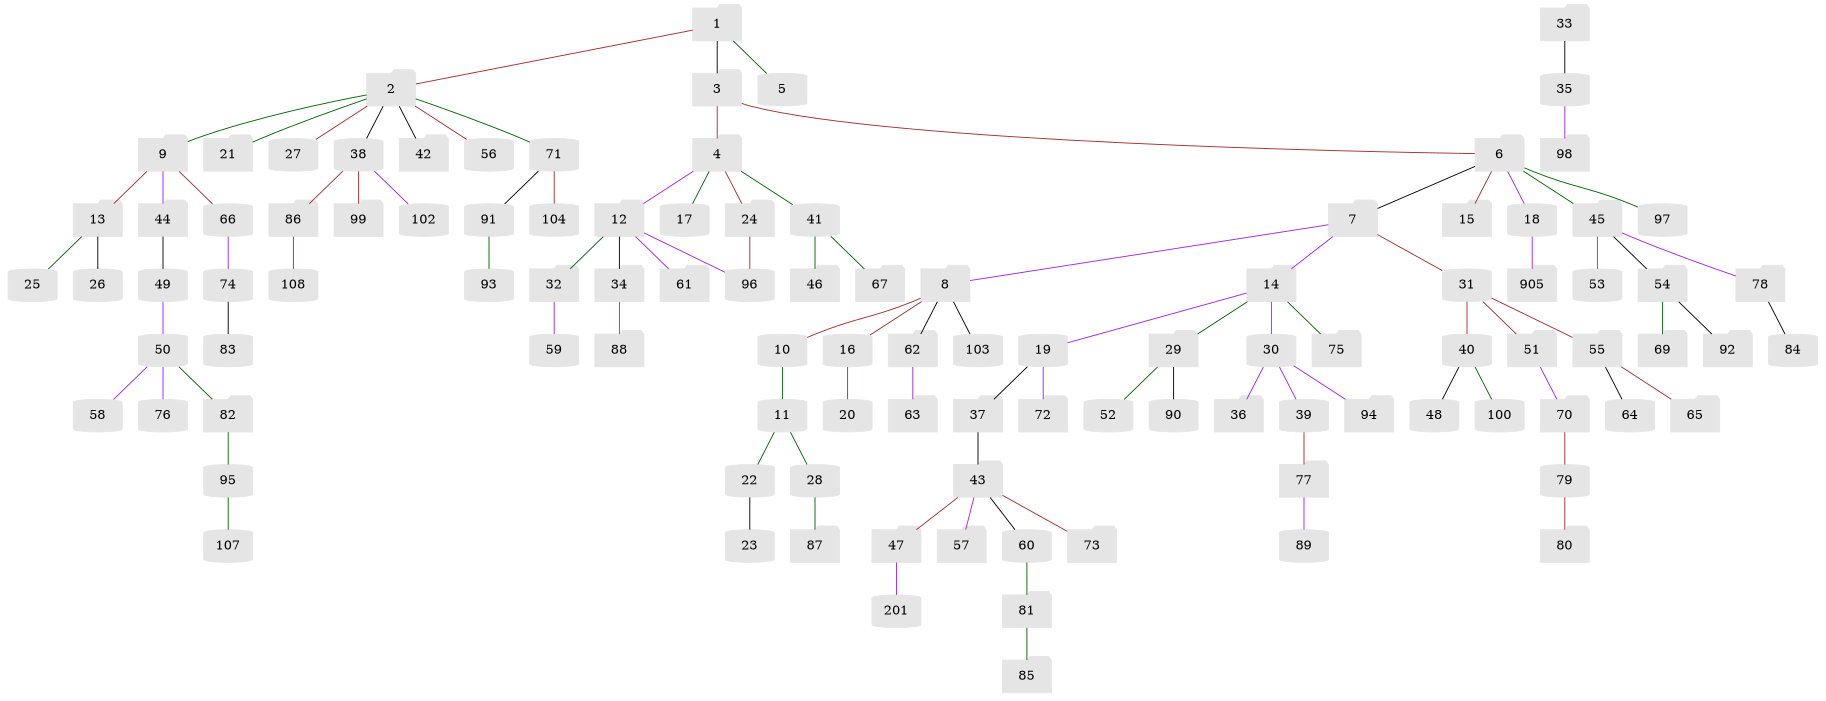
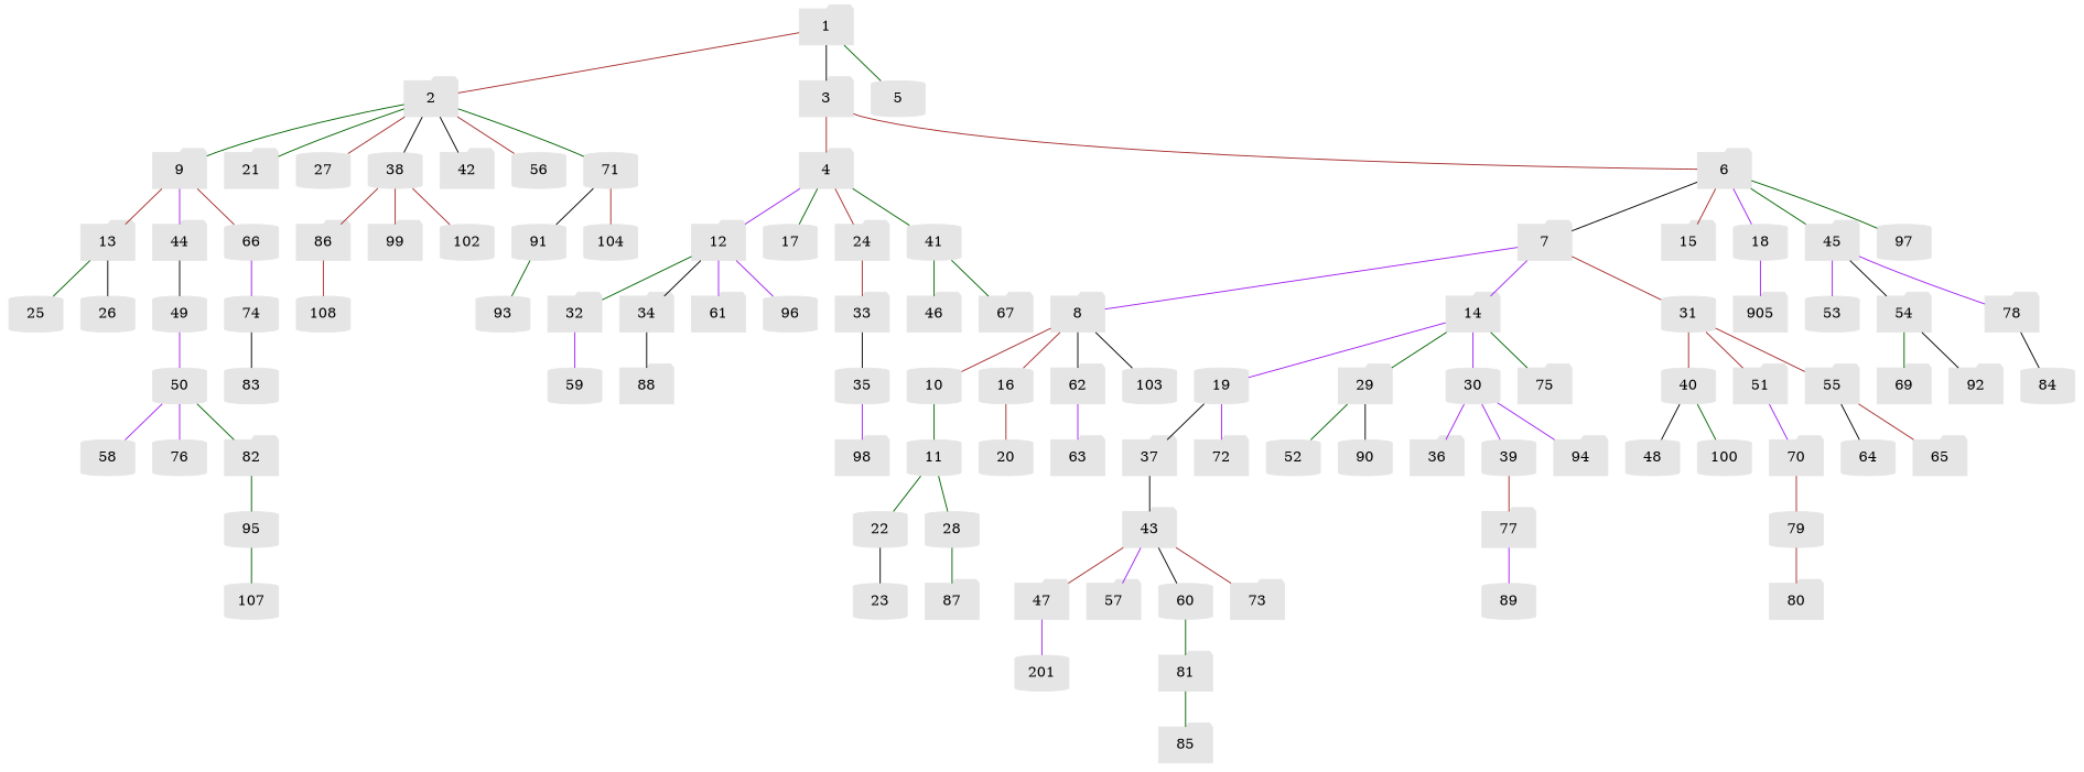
  graph {
    node [color=gray90 shape=folder style=filled]
    edge [color=purple]
    1
    2
    3
    5 [shape=cylinder]
    9
    21
    27 [shape=cylinder]
    38 [shape=cylinder]
    42
    56 [shape=cylinder]
    71 [shape=cylinder]
    4
    6
    13
    44
    66 [shape=cylinder]
    86
    99
    102 [shape=cylinder]
    91 [shape=cylinder]
    104 [shape=cylinder]
    12
    17 [shape=cylinder]
    24
    41 [shape=cylinder]
    7
    15
    18 [shape=cylinder]
    45
    97 [shape=cylinder]
    32
    34
    61
    96 [shape=cylinder]
    33
    46
    67
    8
    14
    31 [shape=cylinder]
    n41 [label=905]
    53 [shape=cylinder]
    54
    78
    10 [shape=cylinder]
    16 [shape=cylinder]
    62
    103 [shape=cylinder]
    19 [shape=cylinder]
    29
    30 [shape=cylinder]
    75
    40 [shape=cylinder]
    51
    55
    11 [shape=cylinder]
    20 [shape=cylinder]
    63
    25 [shape=cylinder]
    26 [shape=cylinder]
    49 [shape=cylinder]
    74 [shape=cylinder]
    22 [shape=cylinder]
    28 [shape=cylinder]
    23 [shape=cylinder]
    87
    59 [shape=cylinder]
    88
    37
    72
    52 [shape=cylinder]
    90 [shape=cylinder]
    36
    39 [shape=cylinder]
    94
    43
    35 [shape=cylinder]
    77
    48 [shape=cylinder]
    100 [shape=cylinder]
    70
    64 [shape=cylinder]
    65
    98
    47
    57
    60 [shape=cylinder]
    73
    n89 [label=108 shape=cylinder]
    89 [shape=cylinder]
    n91 [label=201 shape=cylinder]
    81
    50 [shape=cylinder]
    69
    92
    84 [shape=cylinder]
    58 [shape=cylinder]
    76 [shape=cylinder]
    82
    95 [shape=cylinder]
    79 [shape=cylinder]
    85
    83 [shape=cylinder]
    80
    93 [shape=cylinder]
    107 [shape=cylinder]
    1 -- 2 [color=brown]
    1 -- 3 [color=black]
    1 -- 5 [color=darkgreen]
    2 -- 9 [color=darkgreen]
    2 -- 21 [color=darkgreen]
    2 -- 27 [color=brown]
    2 -- 38 [color=black]
    2 -- 42 [color=black]
    2 -- 56 [color=brown]
    2 -- 71 [color=darkgreen]
    3 -- 4 [color=brown]
    3 -- 6 [color=brown]
    9 -- 13 [color=brown]
    9 -- 44
    9 -- 66 [color=brown]
    38 -- 86 [color=brown]
    38 -- 99 [color=brown]
-   38 -- 102
+   38 -- 102 [color=brown]
    71 -- 91 [color=black]
    71 -- 104 [color=brown]
    4 -- 12
    4 -- 17 [color=darkgreen]
    4 -- 24 [color=brown]
    4 -- 41 [color=darkgreen]
    6 -- 7 [color=black]
    6 -- 15 [color=brown]
    6 -- 18
    6 -- 45 [color=darkgreen]
    6 -- 97 [color=darkgreen]
    13 -- 25 [color=darkgreen]
    13 -- 26 [color=black]
    44 -- 49 [color=black]
    66 -- 74
    86 -- n89 [color=brown]
    91 -- 93 [color=darkgreen]
    12 -- 32 [color=darkgreen]
    12 -- 34 [color=black]
    12 -- 61
    12 -- 96
-   24 -- 96 [color=brown]
+   24 -- 33 [color=brown]
    41 -- 46 [color=darkgreen]
    41 -- 67 [color=darkgreen]
    7 -- 8
    7 -- 14
    7 -- 31 [color=brown]
    18 -- n41
    45 -- 53
    45 -- 54 [color=black]
    45 -- 78
    32 -- 59
-   34 -- 88
+   34 -- 88 [color=black]
    33 -- 35 [color=black]
    8 -- 10 [color=brown]
    8 -- 16 [color=brown]
    8 -- 62 [color=black]
    8 -- 103 [color=black]
    14 -- 19
    14 -- 29 [color=darkgreen]
    14 -- 30
    14 -- 75 [color=darkgreen]
    31 -- 40 [color=brown]
    31 -- 51 [color=brown]
    31 -- 55 [color=brown]
    54 -- 69 [color=darkgreen]
    54 -- 92 [color=black]
    78 -- 84 [color=black]
    10 -- 11 [color=darkgreen]
    16 -- 20 [color=brown]
    62 -- 63
    19 -- 37 [color=black]
    19 -- 72
    29 -- 52 [color=darkgreen]
    29 -- 90 [color=black]
    30 -- 36
    30 -- 39
    30 -- 94
    40 -- 48 [color=black]
    40 -- 100 [color=darkgreen]
    51 -- 70
    55 -- 64 [color=black]
    55 -- 65 [color=brown]
    11 -- 22 [color=darkgreen]
    11 -- 28 [color=darkgreen]
    49 -- 50
    74 -- 83 [color=black]
    22 -- 23 [color=black]
    28 -- 87 [color=darkgreen]
    37 -- 43 [color=black]
    39 -- 77 [color=brown]
    43 -- 47 [color=brown]
    43 -- 57
    43 -- 60 [color=black]
    43 -- 73 [color=brown]
    35 -- 98
    77 -- 89
    70 -- 79 [color=brown]
    47 -- n91
    60 -- 81 [color=darkgreen]
    81 -- 85 [color=darkgreen]
    50 -- 58
    50 -- 76
    50 -- 82 [color=darkgreen]
    82 -- 95 [color=darkgreen]
    95 -- 107 [color=darkgreen]
    79 -- 80 [color=brown]
  }
